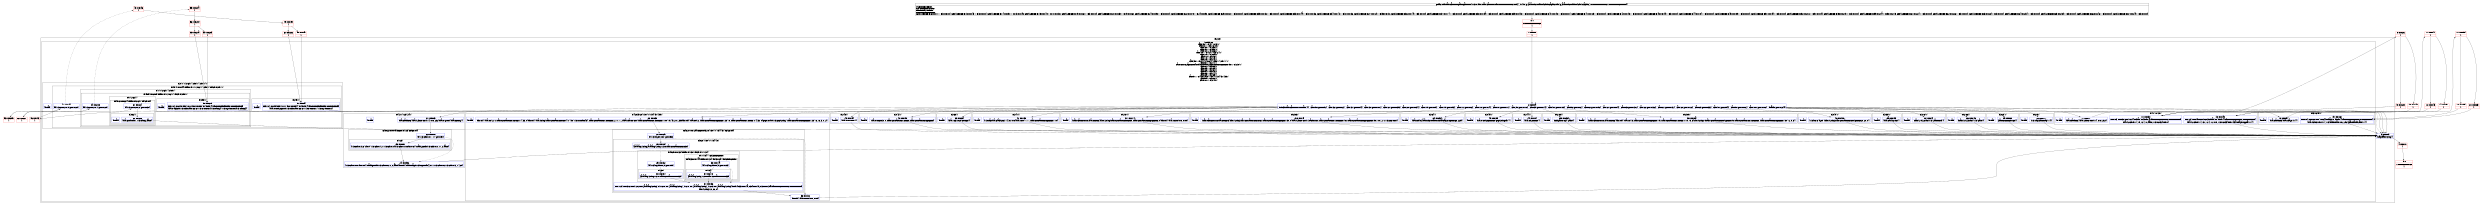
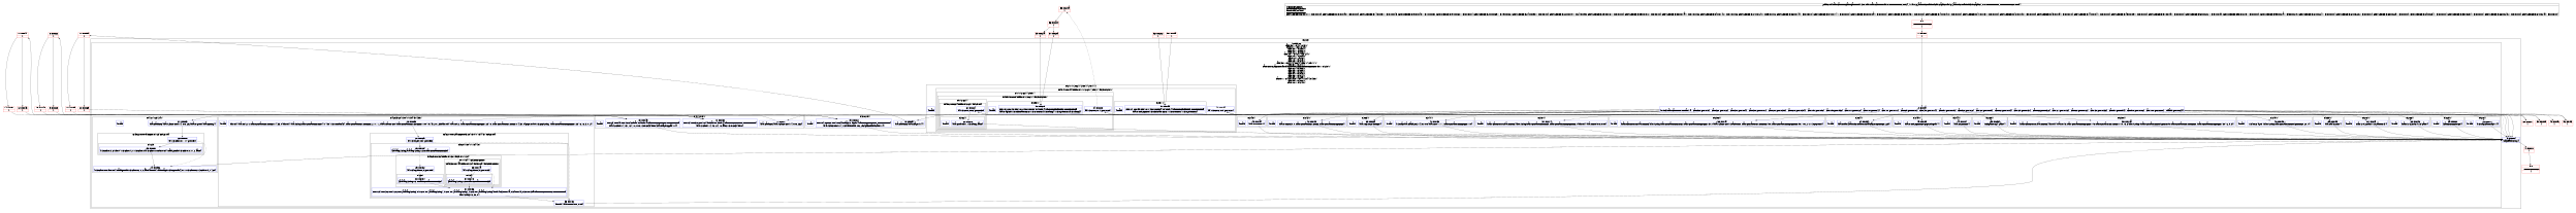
  digraph {
    node [color=blue shape=record]
    n1 [label="{7\:\ 0x0017|ldrawBattleBG()ldrawSelectMenu(r14, true, 252)l}"]
    n2 [label="{10\:\ 0x0030|PHI: r6l  0x0030: PHI (r6v4 boolean) =  binds: [] A[DONT_GENERATE, DONT_INLINE]\l|ldrawSrcLine(r14, 15, 124, 10, false, r13.src_c[2] == 0)l}"]
    n3 [label="{13\:\ 0x0045|PHI: r6l  0x0045: PHI (r6v6 boolean) =  binds: [] A[DONT_GENERATE, DONT_INLINE]\l|ldrawSrcLine(r14, 131, 124, 10, true, r13.src_c[3] == 0)ldrawPlayerAppear(r14)l}"]
    n4 [label="{|lbreakl}"]
    n5 [label="{16\:\ 0x0054|ldrawBattleBG()ldrawPlayer(r14)l}"]
    n6 [label="{19\:\ 0x0060|PHI: r0l  0x0060: PHI (r0v64 boolean) =  binds: [] A[DONT_GENERATE, DONT_INLINE]\l|ldrawSelectMenu(r14, r13.battle_state != 2, 252)lpaintBattleState(r14)l}"]
    n7 [label="{|lbreakl}"]
    n8 [label="{39\:\ 0x01b3|ldrawDarkScreen()l}"]
    n9 [label="{|lbreakl}"]
    n10 [label="{67\:\ 0x024f|lmain.SMSSender.i(r13).paintLevel()l}"]
    n11 [label="{|lbreakl}"]
    n12 [label="{66\:\ 0x0246|lmain.SMSSender.i(r13).paint()l}"]
    n13 [label="{|lbreakl}"]
    n14 [label="{23\:\ 0x0080|lr13.cThrowS = (short) (r13.cThrowS + r13.cThrowY)lr13.cThrowY = dm.Ms.i().mathSpeedN(r13.cThrowY, 17, 2, false)l}"]
    n15 [label="{22\:\ 0x007e|lif (r13.cThrowY \< 17) goto L91l}"]
    n16 [label="{21\:\ 0x006b|ldrawBattleBG()ldrawSelectMenu(r14, true, 252)ldrawMyMon()ldrawEnemy()l}"]
    n17 [label="{24\:\ 0x0098|lr13.cThrowX = dm.Ms.i().mathSpeedN(r13.cThrowX, 0, 8, false)ldm.Ui.i().drawImage(r13.imgItem[0], 377 \- r13.cThrowX, r13.cThrowS, 1 \| 32)l}"]
    n18 [label="{|lbreakl}"]
    n19 [label="{25\:\ 0x00c0|lpaintBATTLE_OVER()l}"]
    n20 [label="{|lbreakl}"]
    n21 [label="{6\:\ 0x0011|lr13.map.paint_map(r14)l}"]
    n22 [label="{|lbreakl}"]
    n23 [label="{43\:\ 0x01df|ldrawBUY_ITEM()l}"]
    n24 [label="{|lbreakl}"]
    n25 [label="{42\:\ 0x01d8|ldrawMY_BAG(0, 0, main.Constants_H.WIDTH_, main.Constants_H.HEIGHT_)l}"]
    n26 [label="{|lbreakl}"]
    n27 [label="{62\:\ 0x0226|ldrawEvolveUI(1, r13.selecty, false)l}"]
    n28 [label="{|lbreakl}"]
    n29 [label="{61\:\ 0x0224|lif (r13.cur_c == 2) goto L130l}"]
    n30 [label="{58\:\ 0x0215|PHI: r0l  0x0215: PHI (r0v12 dm.Monster) =  binds: [] A[DONT_GENERATE, DONT_INLINE]\l|ldrawMagicUI(r13.mini_state == 6 ? r13.cMonsters[r13.selecty] : r13.myMonsters[r13.selecty])l}"]
    n31 [label="{|lbreakl}"]
    n32 [label="{54\:\ 0x0208|lif (r13.cur_c != 1) goto L128l}"]
    n33 [label="{51\:\ 0x01fd|PHI: r0l  0x01fd: PHI (r0v17 dm.Monster[]) =  binds: [] A[DONT_GENERATE, DONT_INLINE]\l|ldrawMONSTER_UI(r13.mini_state == 6 ? r13.cMonsters : r13.myMonsters)l}"]
    n34 [label="{|lbreakl}"]
    n35 [label="{47\:\ 0x01f4|lif (r13.cur_c != 0) goto L121l}"]
    n36 [label="{|lbreakl}"]
    n37 [label="{63\:\ 0x022f|ldrawVIEW_COMPUTER()l}"]
    n38 [label="{|lbreakl}"]
    n39 [label="{41\:\ 0x01c5|lr13.map.drawBlackSRC(r14, 30, true)ldrawZero(\"结束\", main.Constants_H.HEIGHT_ \- 10)l}"]
    n40 [label="{|lbreakl}"]
    n41 [label="{37\:\ 0x0174|lmain.GameRun.mc.drawRectBG()lshowString(main.Constants_H.TXT_59, main.Constants_H.HEIGHT_H_, 0)ldm.Ui.i().drawYesNo(true, true)l}"]
    n42 [label="{|lbreakl}"]
    n43 [label="{36\:\ 0x014f|lmain.GameRun.mc.drawRectBG()lshowString(main.Constants_H.TXT_60, main.Constants_H.HEIGHT_ \- 50, 0)ldrawSelectMenu(r13.action_str, main.Constants_H.WIDTH_H_ \- 50, main.Constants_H.HEIGHT_H_ \- 50, 100, 2, 0, r13.popMenu)l}"]
    n44 [label="{|lbreakl}"]
    n45 [label="{64\:\ 0x0234|ldrawNidus(javax.microedition.media.Player.REALIZED, 225)l}"]
    n46 [label="{|lbreakl}"]
    n47 [label="{45\:\ 0x01e9|ldrawMONSTER_INFO(gogoString_dir())l}"]
    n48 [label="{|lbreakl}"]
    n49 [label="{44\:\ 0x01e4|ldrawLIST_INFO()l}"]
    n50 [label="{|lbreakl}"]
    n51 [label="{65\:\ 0x023d|lminigame.Mg.i().paint()l}"]
    n52 [label="{|lbreakl}"]
    n53 [label="{30\:\ 0x0134|ljava.lang.String r12 = main.Constants_H.TXT_32l}"]
    n54 [label="{34\:\ 0x014c|ljava.lang.String r12 = main.Constants_H.TXT_33l}"]
    n55 [label="{33\:\ 0x014a|lif (r13.buyOk == 3) goto L103l}"]
    n56 [label="{29\:\ 0x0132|lif (r13.buyOk == 2) goto L98l}"]
    n57 [label="{28\:\ 0x012d|ljava.lang.String java.lang.String r12 = main.Constants_H.TXT_31l}"]
    n58 [label="{31\:\ 0x0136|PHI: r12l  0x0136: PHI (r12v2 'str' java.lang.String) = (r12v0 'str' java.lang.String), (r12v1 'str' java.lang.String), (r12v3 'str' java.lang.String) binds: [B:33:0x014a, B:34:0x014c, B:30:0x0134] A[DONT_GENERATE, DONT_INLINE]\l|lshowString(r12, 60, 0)l}"]
    n59 [label="{27\:\ 0x012b|lif (r13.buyOk != 0) goto L96l}"]
    n60 [label="{26\:\ 0x00c5|ldm.Ui.i().drawK0(\-2, 0, main.Constants_H.WIDTH_ + 4, 33, 0)ldm.Ui.i().drawString(main.Constants_H.TXT_74 + ((int) r13.rmsOther[3]), main.Constants_H.WIDTH_H_, 2, 17, 1, 2)ldrawPauseMenu((main.Constants_H.WIDTH_H_ \- 100) \- 5, 45, 210, 235)ldm.Ui.i().drawK0(\-2, (main.Constants_H.HEIGHT_ \- 25) \- 8, main.Constants_H.WIDTH_ + 4, 33, 0)lgogoWordM(r13.gogoString, (main.Constants_H.HEIGHT_ \- 25) \- 6, 16, 3, 0, 2)l}"]
    n61 [label="{35\:\ 0x013c|ldm.Ui.i().drawYesNo(true, true)l}"]
    n62 [label="{|lbreakl}"]
    n63 [label="{38\:\ 0x018a|lmain.GameRun.mc.drawRectBG()ldm.Ui.i().drawK1(\-5, main.Constants_H.HEIGHT_ \- 75, main.Constants_H.WIDTH_ + 10, 75, 3)lshowStringM(main.Constants_H.PAUSE_TXT_19, main.Constants_H.WIDTH_H_, (main.Constants_H.HEIGHT_ \- 50) \- 2, 9, 3)l}"]
    n64 [label="{|lbreakl}"]
    n65 [label="{40\:\ 0x01b8|lr13.b_c = (byte) 1lshowString(main.Constants_H.PAUSE_TXT_20, 20, 0)l}"]
    n66 [label="{|lbreakl}"]
    n67 [label="{2\:\ 0x000a|lswitch(main.GameRun.run_state) \{l    case \-50: goto L75;l    case \-32: goto L72;l    case \-31: goto L84;l    case \-30: goto L107;l    case \-21: goto L135;l    case \-20: goto L134;l    case \-19: goto L89;l    case \-15: goto L93;l    case \-11: goto L72;l    case \-10: goto L74;l    case 18: goto L111;l    case 25: goto L110;l    case 35: goto L114;l    case 51: goto L109;l    case 52: goto L72;l    case 60: goto L105;l    case 61: goto L104;l    case 65: goto L131;l    case 66: goto L132;l    case 67: goto L113;l    case 68: goto L112;l    case 69: goto L133;l    case 97: goto L94;l    case 98: goto L106;l    case 100: goto L108;l    default: goto L72;l\}l}"]
    n68 [label="{3\:\ 0x000d|lmap_flashString()l}"]
    n69 [color=red label="{8\:\ 0x002c|l}"]
    n70 [color=red label="{11\:\ 0x0041|l}"]
    n71 [color=red label="{17\:\ 0x005d|l}"]
    n72 [color=red label="{55\:\ 0x020a|l}"]
    n73 [color=red label="{60\:\ 0x0221|l}"]
    n74 [color=red label="{48\:\ 0x01f6|l}"]
    n75 [color=red label="{53\:\ 0x0205|l}"]
    n76 [color=red label="{46\:\ 0x01f2|l}"]
    n77 [color=red label="{4\:\ 0x0010|l}"]
    n78 [color=red label="{9\:\ 0x002e|l}"]
    n79 [color=red label="{15\:\ 0x004e|l}"]
    n80 [color=red label="{12\:\ 0x0043|l}"]
    n81 [color=red label="{14\:\ 0x0051|l}"]
    n82 [color=red label="{18\:\ 0x005f|l}"]
    n83 [color=red label="{20\:\ 0x0069|l}"]
-   n84 [color=red label="{49\:\ 0x01f9|l}"]
    n85 [color=red label="{56\:\ 0x020d|l}"]
    n86 [color=red label="{5\:\ ?|MTH_EXIT_BLOCK\l|l}"]
    n87 [color=red label="{0\:\ ?|MTH_ENTER_BLOCK\l|l}"]
    n88 [color=red label="{1\:\ 0x0000|l}"]
    n89 [color=red label="{50\:\ 0x01fb|l}"]
    n90 [color=red label="{52\:\ 0x0202|l}"]
    n91 [color=red label="{57\:\ 0x020f|l}"]
    n92 [color=red label="{59\:\ 0x021a|l}"]
    n93 [label="{public void main.GameRun.paint_gameRun((r13v0 'this' main.GameRun A[IMMUTABLE_TYPE, THIS]), (r14v0 'g' javax.microedition.lcdui.Graphics A[D('g' javax.microedition.lcdui.Graphics), IMMUTABLE_TYPE, METHOD_ARGUMENT]))  | USE_LINES_HINTS\lCOMPUTE_POST_DOM\lTYPE_VARS: EMPTY\lINLINE_NOT_NEEDED\lCROSS_EDGE: B:6:0x0011 \-\> B:3:0x000d, CROSS_EDGE: B:13:0x0045 \-\> B:3:0x000d, CROSS_EDGE: B:14:0x0051 \-\> B:13:0x0045, CROSS_EDGE: B:15:0x004e \-\> B:10:0x0030, CROSS_EDGE: B:19:0x0060 \-\> B:3:0x000d, CROSS_EDGE: B:20:0x0069 \-\> B:19:0x0060, CROSS_EDGE: B:24:0x0098 \-\> B:3:0x000d, CROSS_EDGE: B:22:0x007e \-\> B:24:0x0098, CROSS_EDGE: B:25:0x00c0 \-\> B:3:0x000d, CROSS_EDGE: B:35:0x013c \-\> B:3:0x000d, CROSS_EDGE: B:33:0x014a \-\> B:31:0x0136, CROSS_EDGE: B:34:0x014c \-\> B:31:0x0136, CROSS_EDGE: B:27:0x012b \-\> B:35:0x013c, CROSS_EDGE: B:36:0x014f \-\> B:3:0x000d, CROSS_EDGE: B:37:0x0174 \-\> B:3:0x000d, CROSS_EDGE: B:38:0x018a \-\> B:3:0x000d, CROSS_EDGE: B:39:0x01b3 \-\> B:3:0x000d, CROSS_EDGE: B:40:0x01b8 \-\> B:3:0x000d, CROSS_EDGE: B:41:0x01c5 \-\> B:3:0x000d, CROSS_EDGE: B:42:0x01d8 \-\> B:3:0x000d, CROSS_EDGE: B:43:0x01df \-\> B:3:0x000d, CROSS_EDGE: B:44:0x01e4 \-\> B:3:0x000d, CROSS_EDGE: B:45:0x01e9 \-\> B:3:0x000d, CROSS_EDGE: B:51:0x01fd \-\> B:3:0x000d, CROSS_EDGE: B:52:0x0202 \-\> B:51:0x01fd, CROSS_EDGE: B:58:0x0215 \-\> B:3:0x000d, CROSS_EDGE: B:59:0x021a \-\> B:58:0x0215, CROSS_EDGE: B:61:0x0224 \-\> B:3:0x000d, CROSS_EDGE: B:62:0x0226 \-\> B:3:0x000d, CROSS_EDGE: B:63:0x022f \-\> B:3:0x000d, CROSS_EDGE: B:64:0x0234 \-\> B:3:0x000d, CROSS_EDGE: B:65:0x023d \-\> B:3:0x000d, CROSS_EDGE: B:66:0x0246 \-\> B:3:0x000d, CROSS_EDGE: B:67:0x024f \-\> B:3:0x000d\l}" color=""]
    subgraph cluster_1 {
      label="R(2:2|3)"
      n68
      subgraph cluster_2 {
        label="Switch: 22\n case -50 -> R(4:7|10|13|1)\n case -31 -> R(3:16|19|1)\n case -30 -> R(2:39|1)\n case -21 -> R(2:67|1)\n case -20 -> R(2:66|1)\n case -19 -> R(4:21|(1:23)|24|1)\n case -15 -> R(2:25|1)\n case -10 -> R(2:6|1)\n case 18 -> R(2:43|1)\n case 25 -> R(2:42|1)\n case 35 -> R(2:(1:(1:(2:62|1))(2:58|1))(2:51|1)|1)\n case 51 -> R(2:41|1)\n case com.uc.paymentsdk.util.Constants.JIFENGQUAN_G_RATIO :int -> R(2:37|1)\n case 61 -> R(2:36|1)\n case 65 -> R(2:63|1)\n case 66 -> R(2:64|1)\n case 67 -> R(2:45|1)\n case 68 -> R(2:44|1)\n case 69 -> R(2:65|1)\n case 97 -> R(4:26|(3:28|(1:30)(1:(1:34))|31)|35|1)\n case 98 -> R(2:38|1)\n case 100 -> R(2:40|1)"
        n67
        subgraph cluster_3 {
          label="R(4:7|10|13|1)"
          n1
          n2
          n3
          n4
        }
        subgraph cluster_4 {
          label="R(3:16|19|1)"
          n5
          n6
          n7
        }
        subgraph cluster_5 {
          label="R(2:39|1)"
          n8
          n9
        }
        subgraph cluster_6 {
          label="R(2:67|1)"
          n10
          n11
        }
        subgraph cluster_7 {
          label="R(2:66|1)"
          n12
          n13
        }
        subgraph cluster_8 {
          label="R(4:21|(1:23)|24|1)"
          n16
          n17
          n18
          subgraph cluster_9 {
            label="IF [B:22:0x007e] THEN: R(1:23) ELSE: null"
            n15
            subgraph cluster_10 {
              label="R(1:23)"
              n14
            }
          }
        }
        subgraph cluster_11 {
          label="R(2:25|1)"
          n19
          n20
        }
        subgraph cluster_12 {
          label="R(2:6|1)"
          n21
          n22
        }
        subgraph cluster_13 {
          label="R(2:43|1)"
          n23
          n24
        }
        subgraph cluster_14 {
          label="R(2:42|1)"
          n25
          n26
        }
        subgraph cluster_15 {
          label="R(2:(1:(1:(2:62|1))(2:58|1))(2:51|1)|1)"
          n36
          subgraph cluster_16 {
            label="IF [B:47:0x01f4] THEN: R(1:(1:(2:62|1))(2:58|1)) ELSE: R(2:51|1)"
            n35
            subgraph cluster_17 {
              label="R(1:(1:(2:62|1))(2:58|1))"
              subgraph cluster_18 {
                label="IF [B:54:0x0208] THEN: R(1:(2:62|1)) ELSE: R(2:58|1)"
                n32
                subgraph cluster_19 {
                  label="R(1:(2:62|1))"
                  subgraph cluster_20 {
                    label="IF [B:61:0x0224] THEN: R(2:62|1) ELSE: null"
                    n29
                    subgraph cluster_21 {
                      label="R(2:62|1)"
                      n27
                      n28
                    }
                  }
                }
                subgraph cluster_22 {
                  label="R(2:58|1)"
                  n30
                  n31
                }
              }
            }
            subgraph cluster_23 {
              label="R(2:51|1)"
              n33
              n34
            }
          }
        }
        subgraph cluster_24 {
          label="R(2:63|1)"
          n37
          n38
        }
        subgraph cluster_25 {
          label="R(2:41|1)"
          n39
          n40
        }
        subgraph cluster_26 {
          label="R(2:37|1)"
          n41
          n42
        }
        subgraph cluster_27 {
          label="R(2:36|1)"
          n43
          n44
        }
        subgraph cluster_28 {
          label="R(2:64|1)"
          n45
          n46
        }
        subgraph cluster_29 {
          label="R(2:45|1)"
          n47
          n48
        }
        subgraph cluster_30 {
          label="R(2:44|1)"
          n49
          n50
        }
        subgraph cluster_31 {
          label="R(2:65|1)"
          n51
          n52
        }
        subgraph cluster_32 {
          label="R(4:26|(3:28|(1:30)(1:(1:34))|31)|35|1)"
          n60
          n61
          n62
          subgraph cluster_33 {
            label="IF [B:27:0x012b] THEN: R(3:28|(1:30)(1:(1:34))|31) ELSE: null"
            n59
            subgraph cluster_34 {
              label="R(3:28|(1:30)(1:(1:34))|31)"
              n57
              n58
              subgraph cluster_35 {
                label="IF [B:29:0x0132] THEN: R(1:30) ELSE: R(1:(1:34))"
                n56
                subgraph cluster_36 {
                  label="R(1:30)"
                  n53
                }
                subgraph cluster_37 {
                  label="R(1:(1:34)) | ELSE_IF_CHAIN\l"
                  subgraph cluster_38 {
                    label="IF [B:33:0x014a] THEN: R(1:34) ELSE: null | ELSE_IF_CHAIN\l"
                    n55
                    subgraph cluster_39 {
                      label="R(1:34)"
                      n54
                    }
                  }
                }
              }
            }
          }
        }
        subgraph cluster_40 {
          label="R(2:38|1)"
          n63
          n64
        }
        subgraph cluster_41 {
          label="R(2:40|1)"
          n65
          n66
        }
      }
    }
    n1 -> n69
    n2 -> n70
    n3 -> n68
    n5 -> n71
    n6 -> n68
    n8 -> n68
    n10 -> n68
    n12 -> n68
    n14 -> n17
    n15 -> n14
    n15 -> n17 [style=dashed]
    n16 -> n15
    n17 -> n68
    n19 -> n68
    n21 -> n68
    n23 -> n68
    n25 -> n68
    n27 -> n68
    n29 -> n27
    n29 -> n68 [style=dashed]
    n30 -> n68
    n32 -> n72 [style=dashed]
    n32 -> n73
    n33 -> n68
    n35 -> n74 [style=dashed]
    n35 -> n75
    n37 -> n68
    n39 -> n68
    n41 -> n68
    n43 -> n68
    n45 -> n68
    n47 -> n68
    n49 -> n68
    n51 -> n68
    n53 -> n58
    n54 -> n58
    n55 -> n54
    n55 -> n58 [style=dashed]
    n56 -> n53
    n57 -> n56 [style=dashed]
    n58 -> n61
    n59 -> n57
    n59 -> n61 [style=dashed]
    n60 -> n59
    n61 -> n68
    n63 -> n68
    n65 -> n68
    n67 -> n1
    n67 -> n5
    n67 -> n8
    n67 -> n10
    n67 -> n12
    n67 -> n16
    n67 -> n19
    n67 -> n21
    n67 -> n23
    n67 -> n25
    n67 -> n37
    n67 -> n39
    n67 -> n41
    n67 -> n43
    n67 -> n45
    n67 -> n47
    n67 -> n49
    n67 -> n51
    n67 -> n60
    n67 -> n63
    n67 -> n65
    n67 -> n68
    n67 -> n76
    n68 -> n77
    n69 -> n78
    n69 -> n79
    n70 -> n80
    n70 -> n81
    n71 -> n82
    n71 -> n83
    n72 -> n85
    n73 -> n29
-   n74 -> n84
    n75 -> n32 [style=dashed]
    n76 -> n35
    n77 -> n86
    n78 -> n2
    n79 -> n2
    n80 -> n3
    n81 -> n3
    n82 -> n6
    n83 -> n6
-   n84 -> n89
-   n84 -> n90
    n85 -> n91
    n85 -> n92
    n87 -> n88
    n88 -> n67
    n89 -> n33
    n90 -> n33
    n91 -> n30
    n92 -> n30
    n93 -> n87
  }
